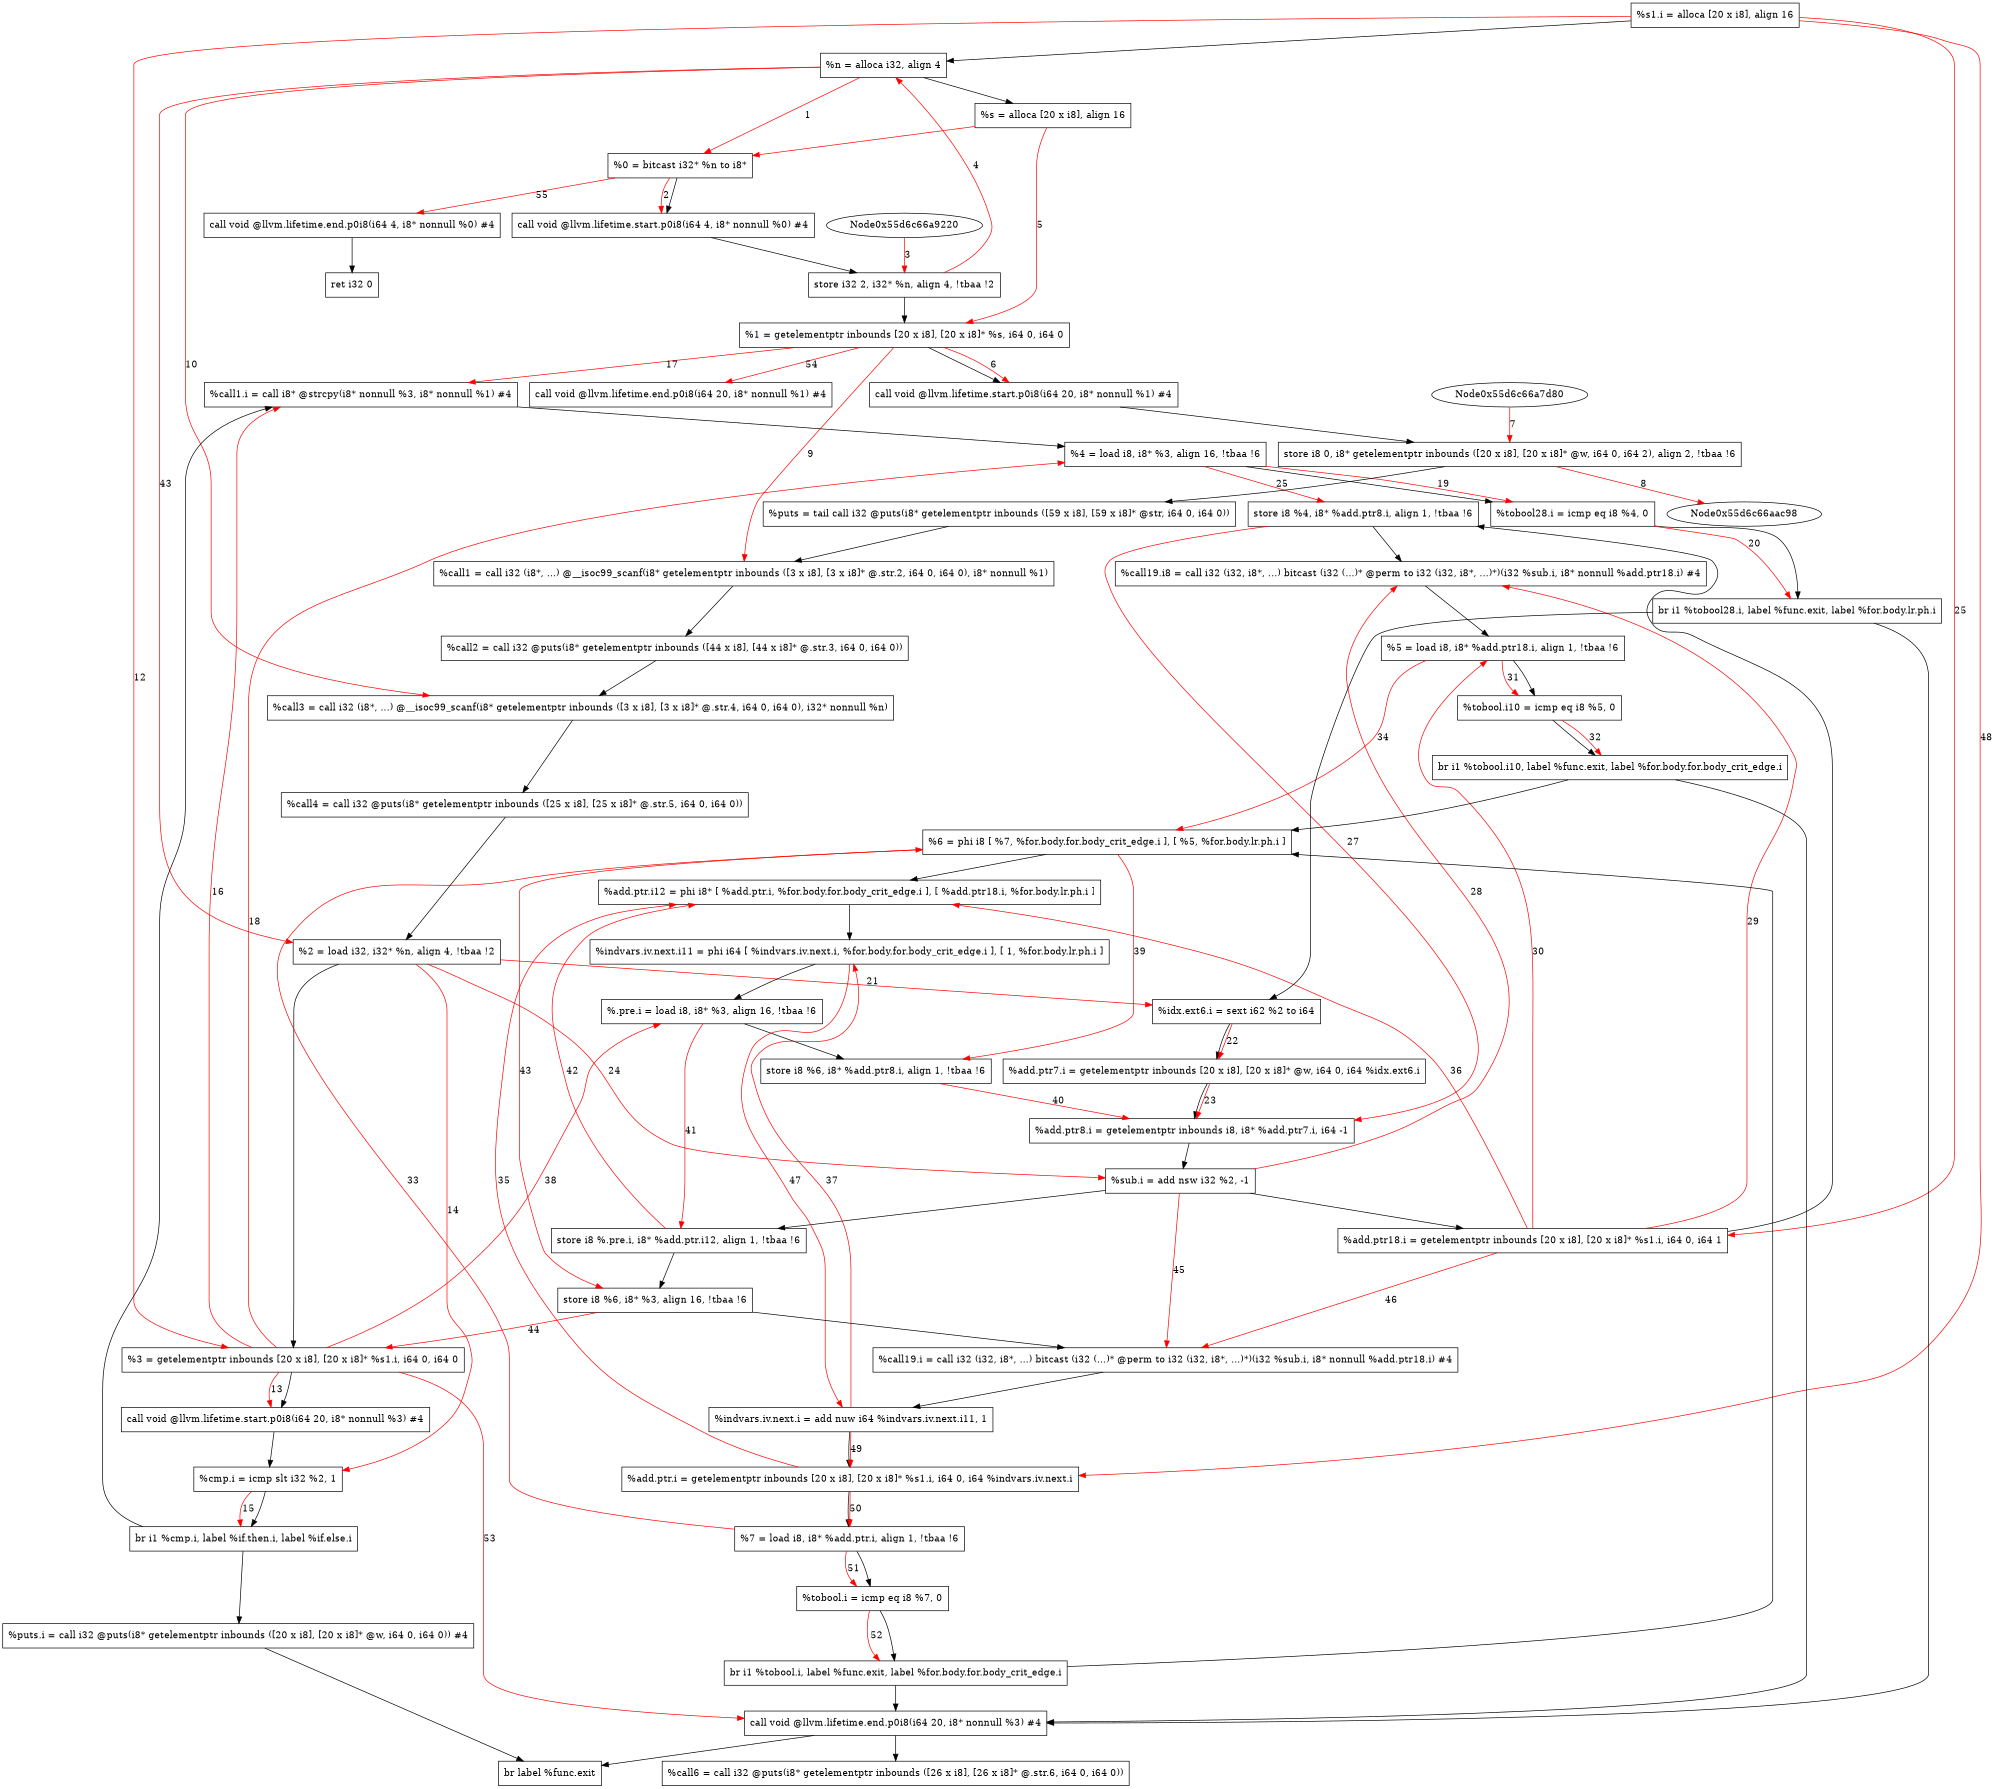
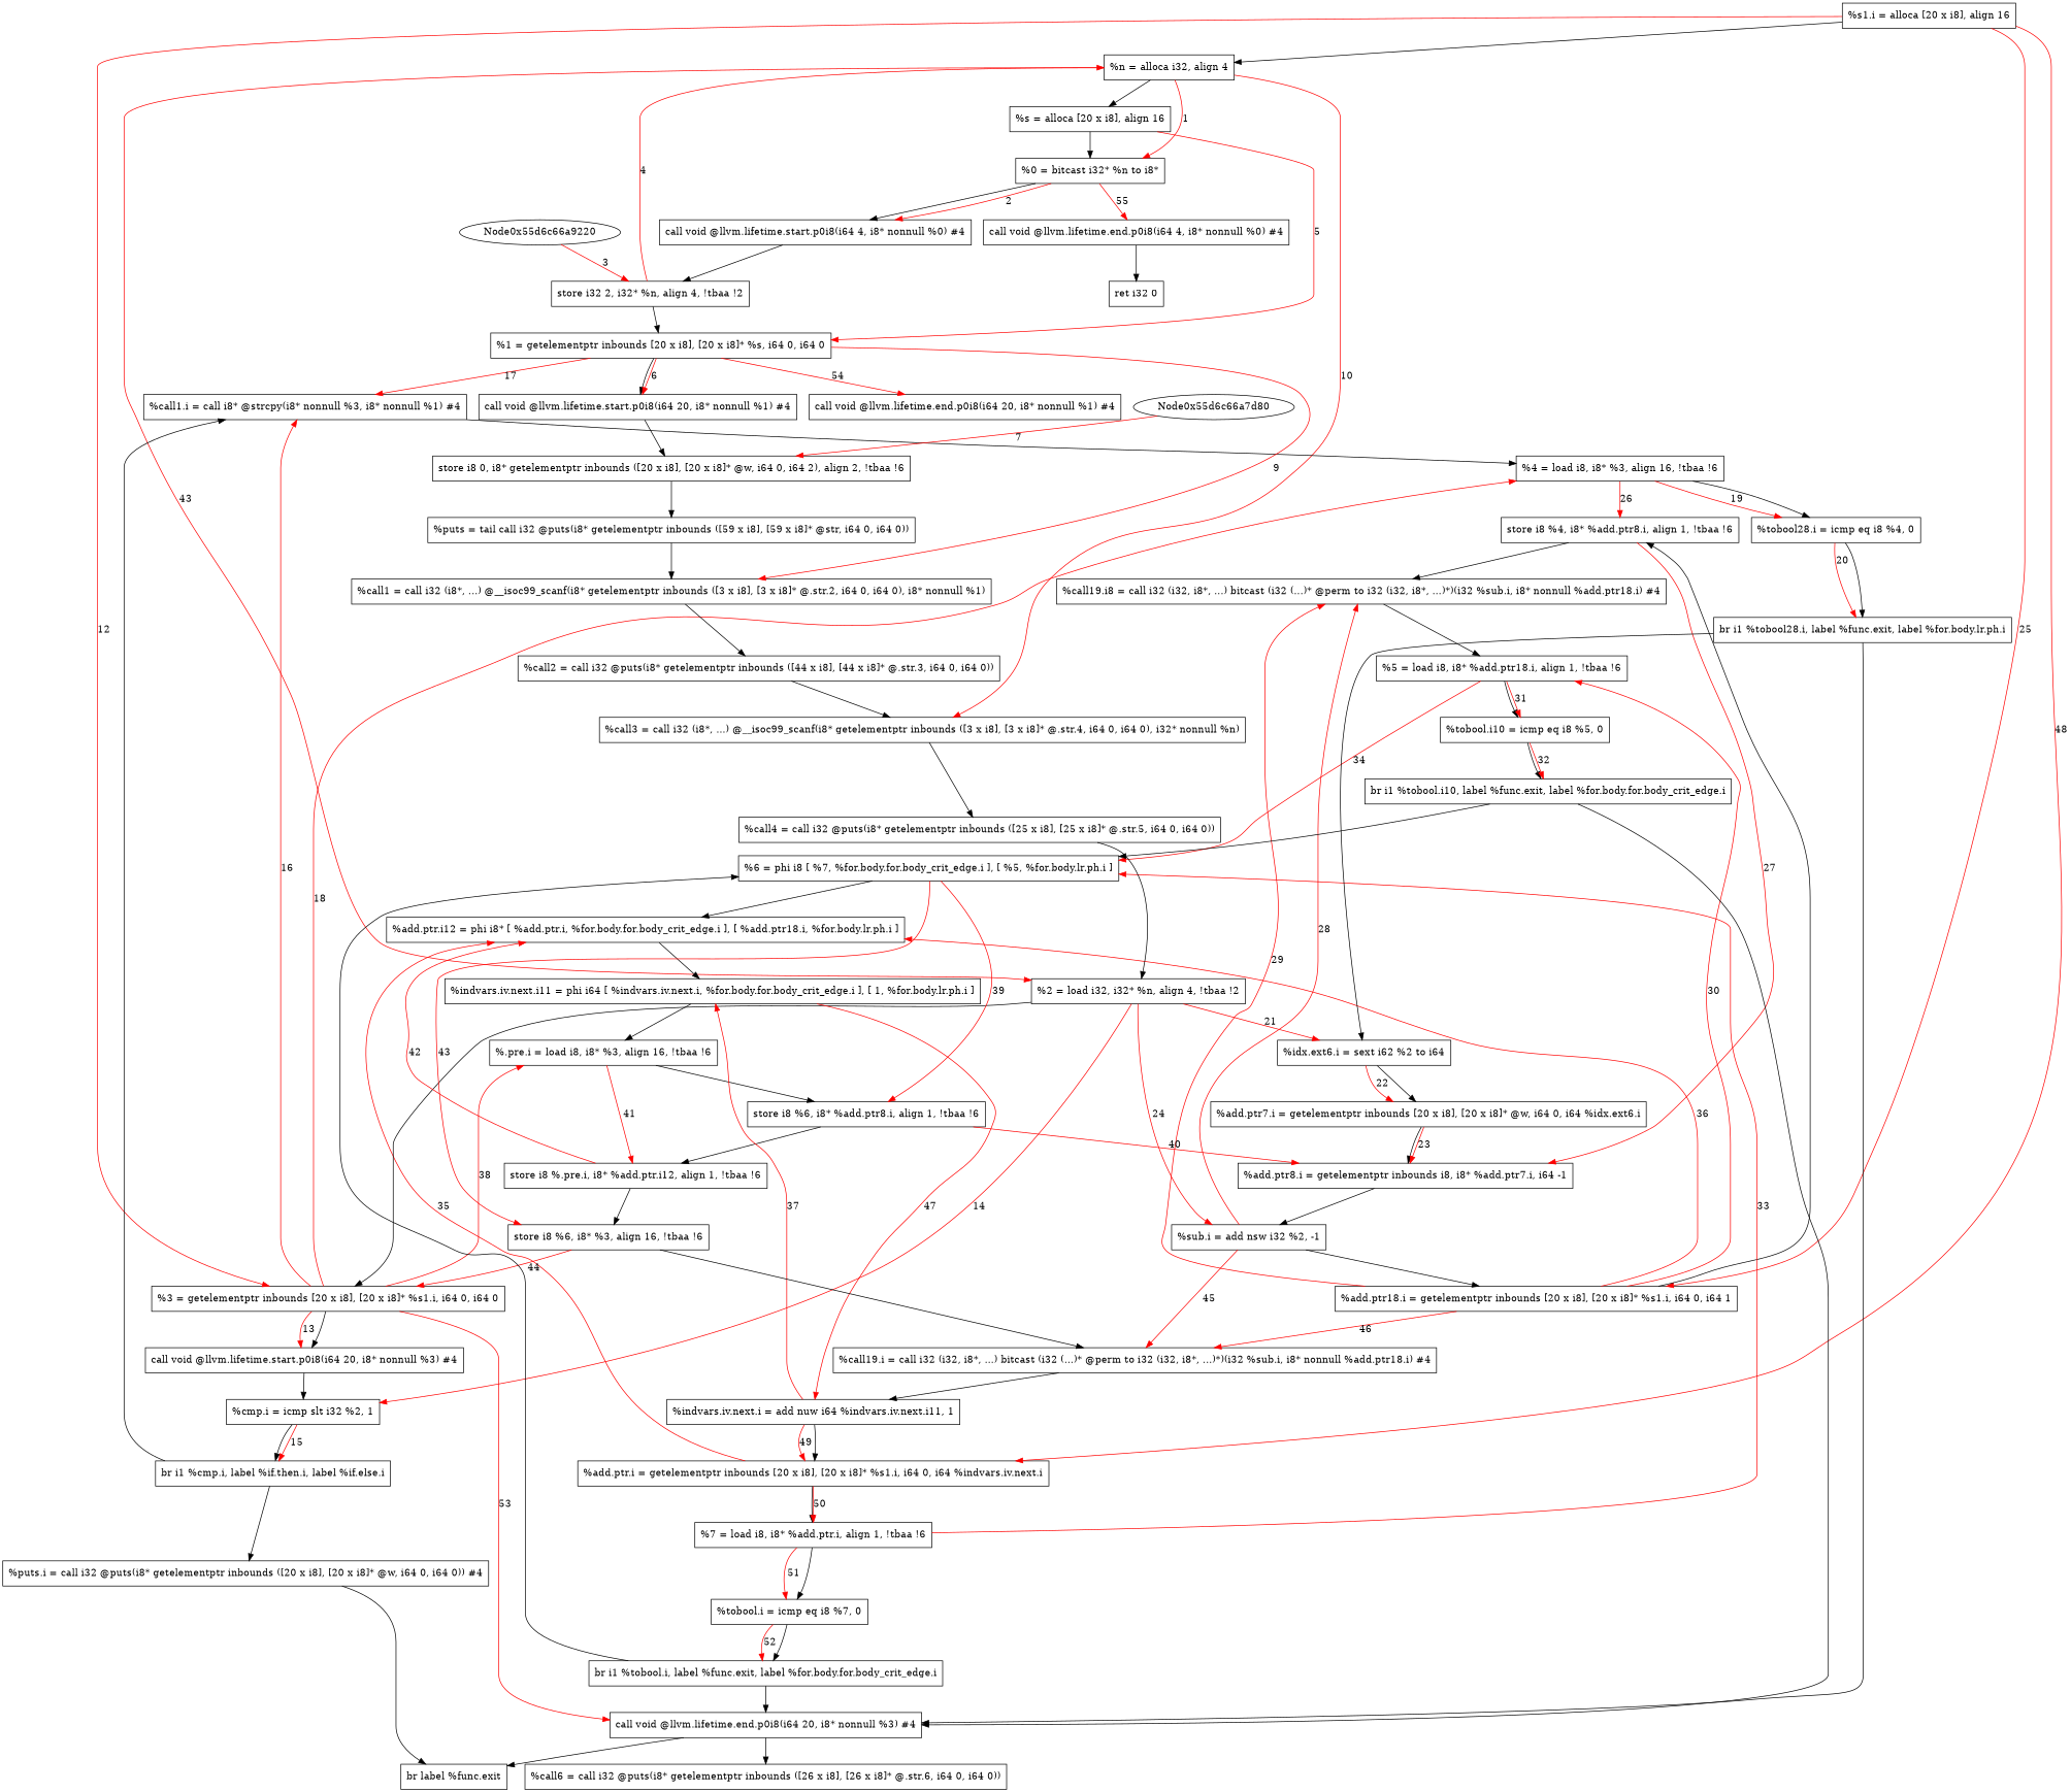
  digraph {
    node [shape=record]
    edge [color=red]
    n1 [label="  %s1.i = alloca [20 x i8], align 16"]
    n2 [label="  %n = alloca i32, align 4"]
    n3 [label="  %3 = getelementptr inbounds [20 x i8], [20 x i8]* %s1.i, i64 0, i64 0"]
    n4 [label="  %add.ptr18.i = getelementptr inbounds [20 x i8], [20 x i8]* %s1.i, i64 0, i64 1"]
    n5 [label="  %add.ptr.i = getelementptr inbounds [20 x i8], [20 x i8]* %s1.i, i64 0, i64 %indvars.iv.next.i"]
    n6 [label="  %s = alloca [20 x i8], align 16"]
    n7 [label="  %0 = bitcast i32* %n to i8*"]
    n8 [label="  %call3 = call i32 (i8*, ...) @__isoc99_scanf(i8* getelementptr inbounds ([3 x i8], [3 x i8]* @.str.4, i64 0, i64 0), i32* nonnull %n)"]
    n9 [label="  %2 = load i32, i32* %n, align 4, !tbaa !2"]
    n10 [label="  %call1.i = call i8* @strcpy(i8* nonnull %3, i8* nonnull %1) #4"]
    n11 [label="  call void @llvm.lifetime.start.p0i8(i64 20, i8* nonnull %3) #4"]
    n12 [label="  %4 = load i8, i8* %3, align 16, !tbaa !6"]
    n13 [label="  %.pre.i = load i8, i8* %3, align 16, !tbaa !6"]
    n14 [label="  call void @llvm.lifetime.end.p0i8(i64 20, i8* nonnull %3) #4"]
    n15 [label="  store i8 %4, i8* %add.ptr8.i, align 1, !tbaa !6"]
    n16 [label="  %call19.i8 = call i32 (i32, i8*, ...) bitcast (i32 (...)* @perm to i32 (i32, i8*, ...)*)(i32 %sub.i, i8* nonnull %add.ptr18.i) #4"]
    n17 [label="  %call19.i = call i32 (i32, i8*, ...) bitcast (i32 (...)* @perm to i32 (i32, i8*, ...)*)(i32 %sub.i, i8* nonnull %add.ptr18.i) #4"]
    n18 [label="  %5 = load i8, i8* %add.ptr18.i, align 1, !tbaa !6"]
    n19 [label="  %add.ptr.i12 = phi i8* [ %add.ptr.i, %for.body.for.body_crit_edge.i ], [ %add.ptr18.i, %for.body.lr.ph.i ]"]
    n20 [label="  %7 = load i8, i8* %add.ptr.i, align 1, !tbaa !6"]
    n21 [label="  %1 = getelementptr inbounds [20 x i8], [20 x i8]* %s, i64 0, i64 0"]
    n22 [label="  call void @llvm.lifetime.start.p0i8(i64 4, i8* nonnull %0) #4"]
    n23 [label="  call void @llvm.lifetime.end.p0i8(i64 4, i8* nonnull %0) #4"]
    n24 [label="  %call4 = call i32 @puts(i8* getelementptr inbounds ([25 x i8], [25 x i8]* @.str.5, i64 0, i64 0))"]
    n25 [label="  %cmp.i = icmp slt i32 %2, 1"]
    n26 [label="%idx.ext6.i = sext i62 %2 to i64"]
    n27 [label="  %sub.i = add nsw i32 %2, -1"]
    n28 [label="  call void @llvm.lifetime.start.p0i8(i64 20, i8* nonnull %1) #4"]
    n29 [label="  %call1 = call i32 (i8*, ...) @__isoc99_scanf(i8* getelementptr inbounds ([3 x i8], [3 x i8]* @.str.2, i64 0, i64 0), i8* nonnull %1)"]
    n30 [label="  call void @llvm.lifetime.end.p0i8(i64 20, i8* nonnull %1) #4"]
    n31 [label="  store i32 2, i32* %n, align 4, !tbaa !2"]
    n32 [label="  ret i32 0"]
    n33 [label="  store i8 0, i8* getelementptr inbounds ([20 x i8], [20 x i8]* @w, i64 0, i64 2), align 2, !tbaa !6"]
    n34 [label="  %call2 = call i32 @puts(i8* getelementptr inbounds ([44 x i8], [44 x i8]* @.str.3, i64 0, i64 0))"]
    n35 [label="  %puts = tail call i32 @puts(i8* getelementptr inbounds ([59 x i8], [59 x i8]* @str, i64 0, i64 0))"]
-   Node0x55d6c66aac98 [shape=""]
    n37 [label="  br i1 %cmp.i, label %if.then.i, label %if.else.i"]
    n38 [label="  %add.ptr7.i = getelementptr inbounds [20 x i8], [20 x i8]* @w, i64 0, i64 %idx.ext6.i"]
    n39 [label="  %tobool28.i = icmp eq i8 %4, 0"]
    n40 [label="  store i8 %6, i8* %add.ptr8.i, align 1, !tbaa !6"]
    n41 [label="  store i8 %.pre.i, i8* %add.ptr.i12, align 1, !tbaa !6"]
    n42 [label="  br label %func.exit"]
    n43 [label="  %call6 = call i32 @puts(i8* getelementptr inbounds ([26 x i8], [26 x i8]* @.str.6, i64 0, i64 0))"]
    n44 [label="  %puts.i = call i32 @puts(i8* getelementptr inbounds ([20 x i8], [20 x i8]* @w, i64 0, i64 0)) #4"]
    n45 [label="  br i1 %tobool28.i, label %func.exit, label %for.body.lr.ph.i"]
    n46 [label="  %add.ptr8.i = getelementptr inbounds i8, i8* %add.ptr7.i, i64 -1"]
    n47 [label="  %indvars.iv.next.i = add nuw i64 %indvars.iv.next.i11, 1"]
    n48 [label="  %tobool.i10 = icmp eq i8 %5, 0"]
    n49 [label="  %6 = phi i8 [ %7, %for.body.for.body_crit_edge.i ], [ %5, %for.body.lr.ph.i ]"]
    n50 [label="  %indvars.iv.next.i11 = phi i64 [ %indvars.iv.next.i, %for.body.for.body_crit_edge.i ], [ 1, %for.body.lr.ph.i ]"]
    n51 [label="  br i1 %tobool.i10, label %func.exit, label %for.body.for.body_crit_edge.i"]
    n52 [label="  store i8 %6, i8* %3, align 16, !tbaa !6"]
    n53 [label="  %tobool.i = icmp eq i8 %7, 0"]
    n54 [label="  br i1 %tobool.i, label %func.exit, label %for.body.for.body_crit_edge.i"]
    Node0x55d6c66a9220 [shape=""]
    Node0x55d6c66a7d80 [shape=""]
    n1 -> n2 [color=""]
    n1 -> n3 [label=12]
    n1 -> n4 [label=25]
    n1 -> n5 [label=48]
    n2 -> n6 [color=""]
    n2 -> n7 [label=1]
    n2 -> n8 [label=10]
    n2 -> n9 [label=43]
    n3 -> n10 [label=16]
    n3 -> n11 [color=""]
    n3 -> n11 [label=13]
    n3 -> n12 [label=18]
    n3 -> n13 [label=38]
    n3 -> n14 [label=53]
    n4 -> n15 [color=""]
    n4 -> n16 [label=29]
    n4 -> n17 [label=46]
    n4 -> n18 [label=30]
    n4 -> n19 [label=36]
    n5 -> n19 [label=35]
    n5 -> n20 [color=""]
    n5 -> n20 [label=50]
-   n6 -> n7
+   n6 -> n7 [color=""]
    n6 -> n21 [label=5]
    n7 -> n22 [color=""]
    n7 -> n22 [label=2]
    n7 -> n23 [label=55]
    n8 -> n24 [color=""]
    n9 -> n3 [color=""]
    n9 -> n25 [label=14]
    n9 -> n26 [label=21]
    n9 -> n27 [label=24]
    n10 -> n12 [color=""]
    n11 -> n25 [color=""]
-   n12 -> n15 [label=25]
+   n12 -> n15 [label=26]
    n12 -> n39 [color=""]
    n12 -> n39 [label=19]
    n13 -> n40 [color=""]
    n13 -> n41 [label=41]
    n14 -> n42 [color=""]
    n14 -> n43 [color=""]
    n15 -> n16 [color=""]
    n15 -> n46 [label=27]
    n16 -> n18 [color=""]
    n17 -> n47 [color=""]
    n18 -> n48 [color=""]
    n18 -> n48 [label=31]
    n18 -> n49 [label=34]
    n19 -> n50 [color=""]
    n20 -> n49 [label=33]
    n20 -> n53 [color=""]
    n20 -> n53 [label=51]
    n21 -> n10 [label=17]
    n21 -> n28 [color=""]
    n21 -> n28 [label=6]
    n21 -> n29 [label=9]
    n21 -> n30 [label=54]
    n22 -> n31 [color=""]
    n23 -> n32 [color=""]
    n24 -> n9 [color=""]
    n25 -> n37 [color=""]
    n25 -> n37 [label=15]
    n26 -> n38 [color=""]
    n26 -> n38 [label=22]
    n27 -> n4 [color=""]
    n27 -> n16 [label=28]
    n27 -> n17 [label=45]
    n28 -> n33 [color=""]
    n29 -> n34 [color=""]
    n31 -> n2 [label=4]
    n31 -> n21 [color=""]
    n33 -> n35 [color=""]
-   n33 -> Node0x55d6c66aac98 [label=8]
    n34 -> n8 [color=""]
    n35 -> n29 [color=""]
    n37 -> n10 [color=""]
    n37 -> n44 [color=""]
    n38 -> n46 [color=""]
    n38 -> n46 [label=23]
    n39 -> n45 [color=""]
    n39 -> n45 [label=20]
-   n27 -> n41 [color=""]
+   n40 -> n41 [color=""]
    n40 -> n46 [label=40]
    n41 -> n19 [label=42]
    n41 -> n52 [color=""]
    n44 -> n42 [color=""]
    n45 -> n14 [color=""]
    n45 -> n26 [color=""]
    n46 -> n27 [color=""]
    n47 -> n5 [color=""]
    n47 -> n5 [label=49]
    n47 -> n50 [label=37]
    n48 -> n51 [color=""]
    n48 -> n51 [label=32]
    n49 -> n19 [color=""]
    n49 -> n40 [label=39]
    n49 -> n52 [label=43]
    n50 -> n13 [color=""]
    n50 -> n47 [label=47]
    n51 -> n14 [color=""]
    n51 -> n49 [color=""]
    n52 -> n3 [label=44]
    n52 -> n17 [color=""]
    n53 -> n54 [color=""]
    n53 -> n54 [label=52]
    n54 -> n14 [color=""]
    n54 -> n49 [color=""]
    Node0x55d6c66a9220 -> n31 [label=3]
    Node0x55d6c66a7d80 -> n33 [label=7]
  }
